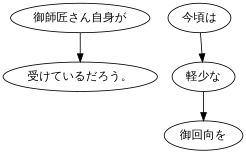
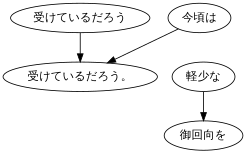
  digraph {
    fontname=Oswald
    node [fontname=Oswald]
    edge [fontname=Oswald]
    n1 [label="今頃は"]
    n2 [label="受けているだろう。"]
-   n3 [label="御師匠さん自身が"]
+   n3 [label="受けているだろう"]
    n4 [label="軽少な"]
    n5 [label="御回向を"]
-   n1 -> n4
+   n1 -> n2
    n3 -> n2
    n4 -> n5
  }
